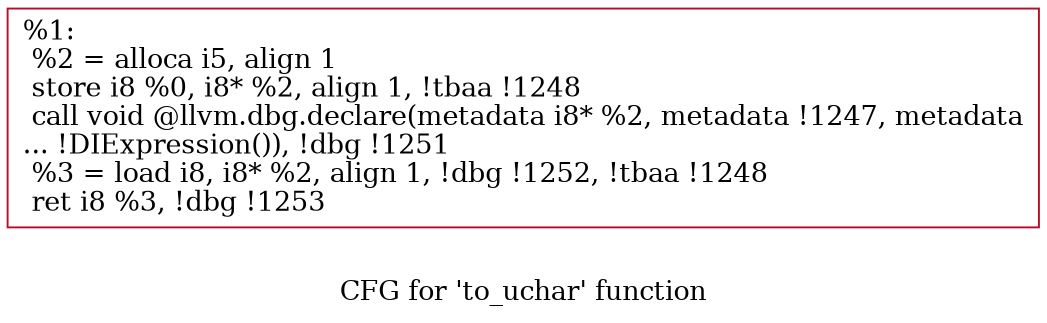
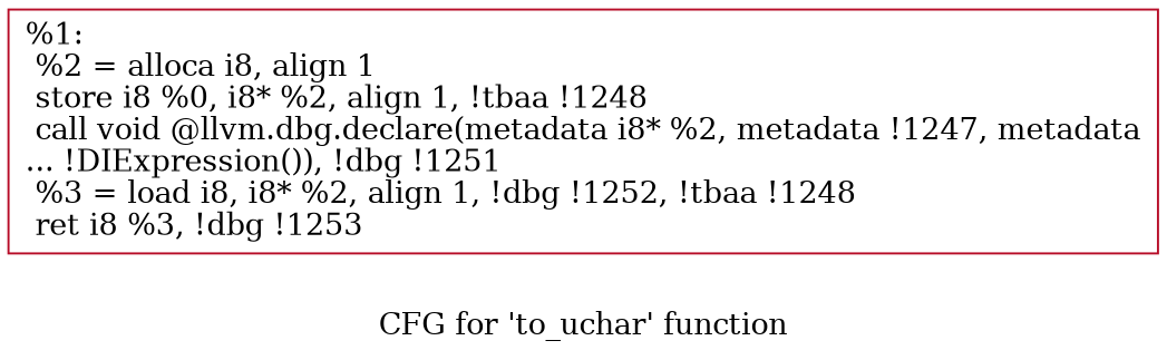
  digraph {
    label="CFG for 'to_uchar' function"
-   n1 [color="#b70d28ff" fillcolor=white label="{%1:\l  %2 = alloca i5, align 1\l  store i8 %0, i8* %2, align 1, !tbaa !1248\l  call void @llvm.dbg.declare(metadata i8* %2, metadata !1247, metadata\l... !DIExpression()), !dbg !1251\l  %3 = load i8, i8* %2, align 1, !dbg !1252, !tbaa !1248\l  ret i8 %3, !dbg !1253\l}" shape=record style=filled]
+   n1 [color="#b70d28ff" fillcolor=white label="{%1:\l  %2 = alloca i8, align 1\l  store i8 %0, i8* %2, align 1, !tbaa !1248\l  call void @llvm.dbg.declare(metadata i8* %2, metadata !1247, metadata\l... !DIExpression()), !dbg !1251\l  %3 = load i8, i8* %2, align 1, !dbg !1252, !tbaa !1248\l  ret i8 %3, !dbg !1253\l}" shape=record style=filled]
  }
